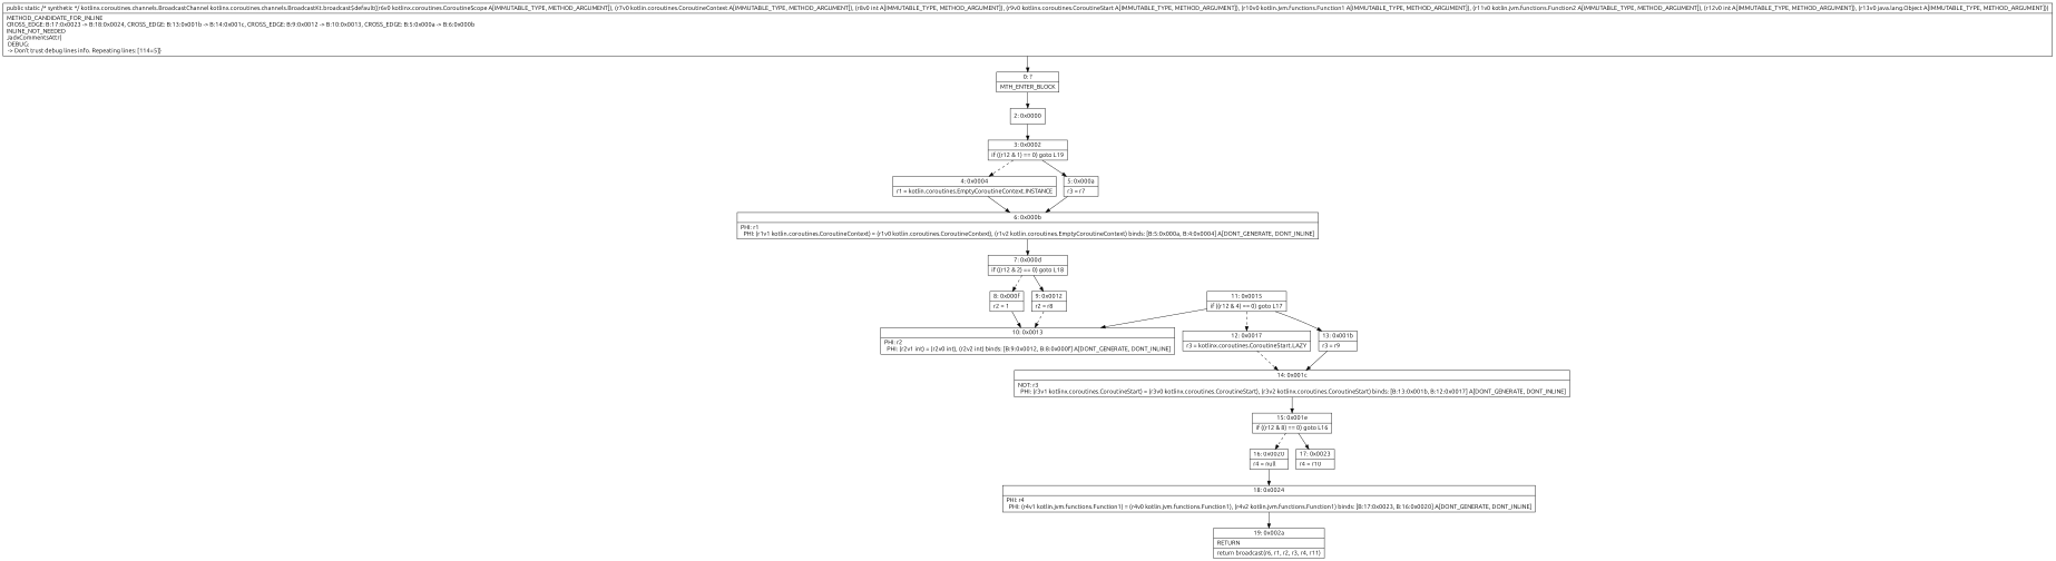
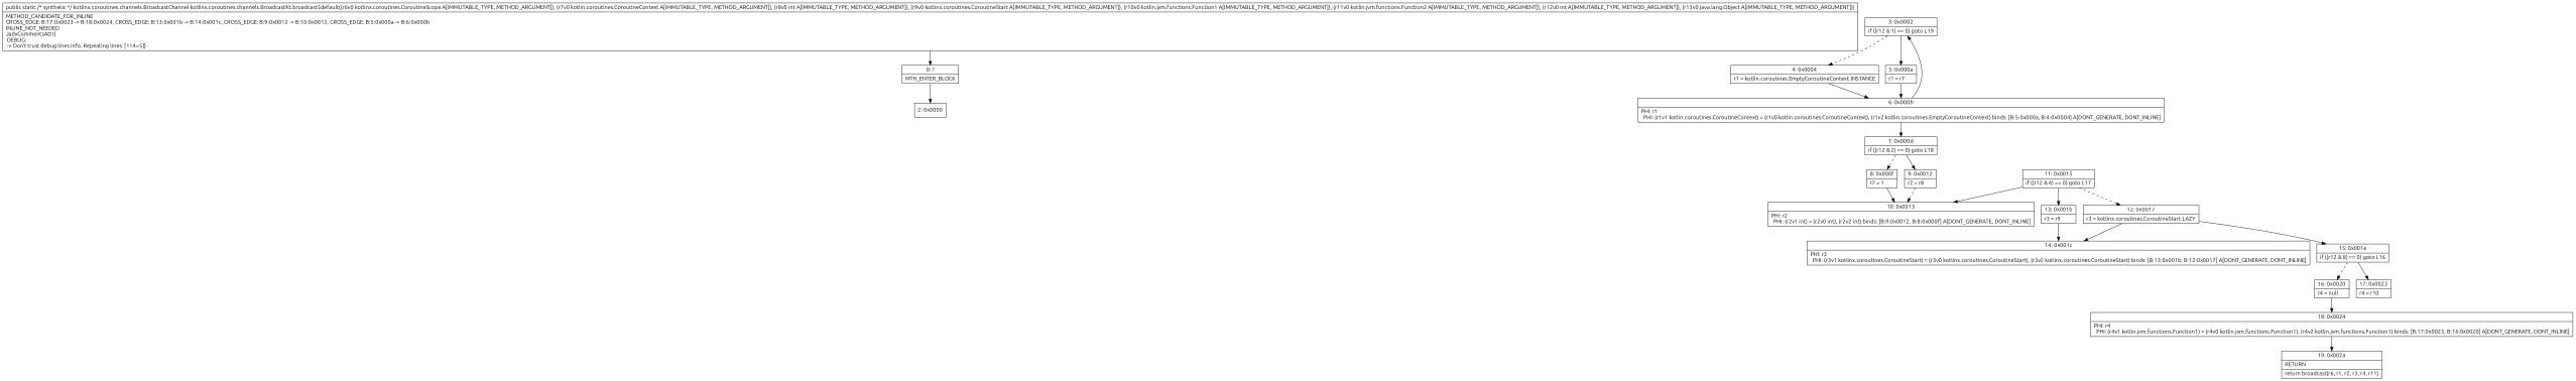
  digraph {
    fontname=Ubuntu
    node [fontname=Ubuntu shape=record]
    edge [fontname=Ubuntu]
    n1 [label="{0\:\ ?|MTH_ENTER_BLOCK\l}"]
    n2 [label="{2\:\ 0x0000}"]
    n3 [label="{3\:\ 0x0002|if ((r12 & 1) == 0) goto L19\l}"]
    n4 [label="{4\:\ 0x0004|r1 = kotlin.coroutines.EmptyCoroutineContext.INSTANCE\l}"]
-   n5 [label="{5\:\ 0x000a|r3 = r7\l}"]
+   n5 [label="{5\:\ 0x000a|r1 = r7\l}"]
    n6 [label="{6\:\ 0x000b|PHI: r1 \l  PHI: (r1v1 kotlin.coroutines.CoroutineContext) = (r1v0 kotlin.coroutines.CoroutineContext), (r1v2 kotlin.coroutines.EmptyCoroutineContext) binds: [B:5:0x000a, B:4:0x0004] A[DONT_GENERATE, DONT_INLINE]\l}"]
    n7 [label="{7\:\ 0x000d|if ((r12 & 2) == 0) goto L18\l}"]
    n8 [label="{8\:\ 0x000f|r2 = 1\l}"]
    n9 [label="{9\:\ 0x0012|r2 = r8\l}"]
    n10 [label="{10\:\ 0x0013|PHI: r2 \l  PHI: (r2v1 int) = (r2v0 int), (r2v2 int) binds: [B:9:0x0012, B:8:0x000f] A[DONT_GENERATE, DONT_INLINE]\l}"]
    n11 [label="{11\:\ 0x0015|if ((r12 & 4) == 0) goto L17\l}"]
    n12 [label="{12\:\ 0x0017|r3 = kotlinx.coroutines.CoroutineStart.LAZY\l}"]
    n13 [label="{13\:\ 0x001b|r3 = r9\l}"]
-   n14 [label="{14\:\ 0x001c|NOT: r3 \l  PHI: (r3v1 kotlinx.coroutines.CoroutineStart) = (r3v0 kotlinx.coroutines.CoroutineStart), (r3v2 kotlinx.coroutines.CoroutineStart) binds: [B:13:0x001b, B:12:0x0017] A[DONT_GENERATE, DONT_INLINE]\l}"]
+   n14 [label="{14\:\ 0x001c|PHI: r3 \l  PHI: (r3v1 kotlinx.coroutines.CoroutineStart) = (r3v0 kotlinx.coroutines.CoroutineStart), (r3v2 kotlinx.coroutines.CoroutineStart) binds: [B:13:0x001b, B:12:0x0017] A[DONT_GENERATE, DONT_INLINE]\l}"]
    n15 [label="{15\:\ 0x001e|if ((r12 & 8) == 0) goto L16\l}"]
    n16 [label="{16\:\ 0x0020|r4 = null\l}"]
    n17 [label="{17\:\ 0x0023|r4 = r10\l}"]
    n18 [label="{18\:\ 0x0024|PHI: r4 \l  PHI: (r4v1 kotlin.jvm.functions.Function1) = (r4v0 kotlin.jvm.functions.Function1), (r4v2 kotlin.jvm.functions.Function1) binds: [B:17:0x0023, B:16:0x0020] A[DONT_GENERATE, DONT_INLINE]\l}"]
    n19 [label="{19\:\ 0x002a|RETURN\l|return broadcast(r6, r1, r2, r3, r4, r11)\l}"]
    n20 [label="{public static \/* synthetic *\/ kotlinx.coroutines.channels.BroadcastChannel kotlinx.coroutines.channels.BroadcastKt.broadcast$default((r6v0 kotlinx.coroutines.CoroutineScope A[IMMUTABLE_TYPE, METHOD_ARGUMENT]), (r7v0 kotlin.coroutines.CoroutineContext A[IMMUTABLE_TYPE, METHOD_ARGUMENT]), (r8v0 int A[IMMUTABLE_TYPE, METHOD_ARGUMENT]), (r9v0 kotlinx.coroutines.CoroutineStart A[IMMUTABLE_TYPE, METHOD_ARGUMENT]), (r10v0 kotlin.jvm.functions.Function1 A[IMMUTABLE_TYPE, METHOD_ARGUMENT]), (r11v0 kotlin.jvm.functions.Function2 A[IMMUTABLE_TYPE, METHOD_ARGUMENT]), (r12v0 int A[IMMUTABLE_TYPE, METHOD_ARGUMENT]), (r13v0 java.lang.Object A[IMMUTABLE_TYPE, METHOD_ARGUMENT]))  | METHOD_CANDIDATE_FOR_INLINE\lCROSS_EDGE: B:17:0x0023 \-\> B:18:0x0024, CROSS_EDGE: B:13:0x001b \-\> B:14:0x001c, CROSS_EDGE: B:9:0x0012 \-\> B:10:0x0013, CROSS_EDGE: B:5:0x000a \-\> B:6:0x000b\lINLINE_NOT_NEEDED\lJadxCommentsAttr\{\l DEBUG: \l \-\> Don't trust debug lines info. Repeating lines: [114=5]\}\l}"]
    n1 -> n2
-   n2 -> n3
+   n6 -> n3
    n3 -> n4 [style=dashed]
    n3 -> n5
    n4 -> n6
    n5 -> n6
    n6 -> n7
    n7 -> n8 [style=dashed]
    n7 -> n9
    n8 -> n10
    n9 -> n10 [style=dashed]
    n11 -> n10
    n11 -> n12 [style=dashed]
    n11 -> n13
-   n12 -> n14 [style=dashed]
+   n12 -> n14
    n13 -> n14
-   n14 -> n15
+   n12 -> n15
    n15 -> n16 [style=dashed]
    n15 -> n17
    n16 -> n18
    n18 -> n19
    n20 -> n1
  }
